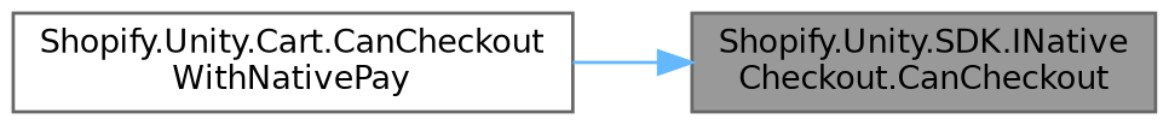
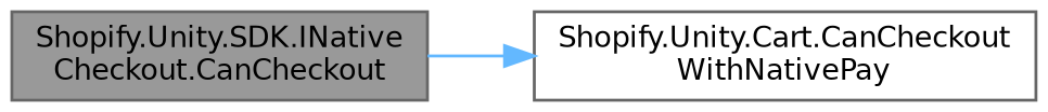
  digraph {
    rankdir=RL
    node [fontname=Helvetica fontsize=10 shape=box style=filled]
    n1 [color=gray40 fillcolor=grey60 fontcolor=black height=0.2 label="Shopify.Unity.SDK.INative\lCheckout.CanCheckout" width=0.4]
    n2 [color=grey40 fillcolor=white height=0.2 label="Shopify.Unity.Cart.CanCheckout\lWithNativePay" width=0.4]
-   n1 -> n2 [color=steelblue1 dir=back fontname=Helvetica fontsize=10 labelfontname=Helvetica labelfontsize=10 style=solid]
+   n2 -> n1 [color=steelblue1 dir=back fontname=Helvetica fontsize=10 labelfontname=Helvetica labelfontsize=10 style=solid]
  }
